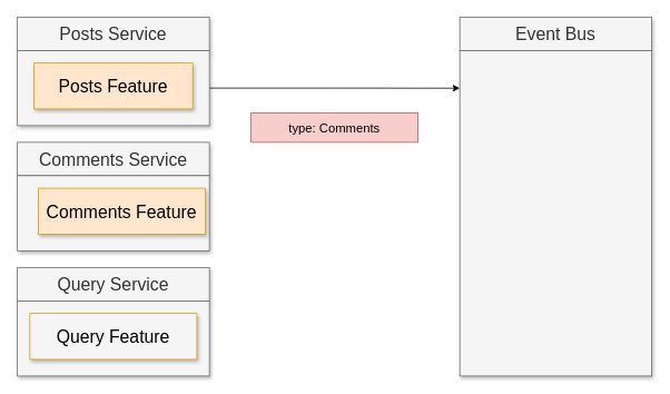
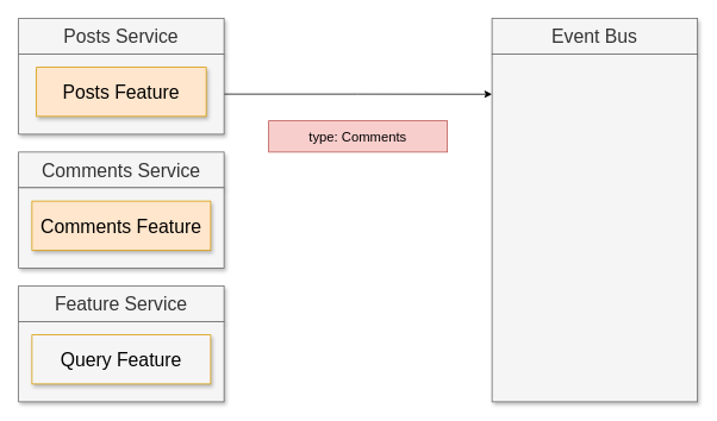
  <mxCell id="0" />
  <mxCell id="1" parent="0" />
  <mxCell id="2" value="Posts Service" style="rounded=0;whiteSpace=wrap;html=1;shadow=1;fontSize=21;align=center;fillColor=#f5f5f5;strokeColor=#666666;fontColor=#333333;fontStyle=0" parent="1" vertex="1"><mxGeometry x="20" y="20" width="230" height="40" as="geometry" /></mxCell>
  <mxCell id="3" style="edgeStyle=orthogonalEdgeStyle;rounded=0;orthogonalLoop=1;jettySize=auto;html=1;exitX=1;exitY=0.5;exitDx=0;exitDy=0;" parent="1" source="4" edge="1"><mxGeometry relative="1" as="geometry"><mxPoint x="550" y="105.172" as="targetPoint" /></mxGeometry></mxCell>
  <mxCell id="4" value="" style="rounded=0;whiteSpace=wrap;html=1;shadow=1;fontSize=17;align=left;fillColor=#f5f5f5;strokeColor=#666666;fontColor=#333333;fontStyle=0" parent="1" vertex="1"><mxGeometry x="20" y="60" width="230" height="90" as="geometry" /></mxCell>
  <mxCell id="5" value="Posts Feature" style="whiteSpace=wrap;html=1;rounded=0;shadow=1;fontSize=21;align=center;fillColor=#ffe6cc;strokeColor=#d79b00;fontStyle=0" parent="1" vertex="1"><mxGeometry x="40" y="75" width="190" height="55" as="geometry" /></mxCell>
  <mxCell id="6" value="Comments Service" style="rounded=0;whiteSpace=wrap;html=1;shadow=1;fontSize=21;align=center;fillColor=#f5f5f5;strokeColor=#666666;fontColor=#333333;fontStyle=0" parent="1" vertex="1"><mxGeometry x="20" y="170" width="230" height="40" as="geometry" /></mxCell>
  <mxCell id="7" value="" style="rounded=0;whiteSpace=wrap;html=1;shadow=1;fontSize=17;align=left;fillColor=#f5f5f5;strokeColor=#666666;fontColor=#333333;fontStyle=0" parent="1" vertex="1"><mxGeometry x="20" y="210" width="230" height="90" as="geometry" /></mxCell>
- <mxCell id="8" value="Comments Feature" style="whiteSpace=wrap;html=1;rounded=0;shadow=1;fontSize=21;align=center;fillColor=#ffe6cc;strokeColor=#d79b00;fontStyle=0" parent="1" vertex="1"><mxGeometry x="45" y="225" width="200" height="55" as="geometry" /></mxCell>
- <mxCell id="9" value="Query Service" style="rounded=0;whiteSpace=wrap;html=1;shadow=1;fontSize=21;align=center;fillColor=#f5f5f5;strokeColor=#666666;fontColor=#333333;fontStyle=0" parent="1" vertex="1"><mxGeometry x="20" y="320" width="230" height="40" as="geometry" /></mxCell>
+ <mxCell id="8" value="Comments Feature" style="whiteSpace=wrap;html=1;rounded=0;shadow=1;fontSize=21;align=center;fillColor=#ffe6cc;strokeColor=#d79b00;fontStyle=0" parent="1" vertex="1"><mxGeometry x="35" y="225" width="200" height="55" as="geometry" /></mxCell>
+ <mxCell id="9" value="Feature Service" style="rounded=0;whiteSpace=wrap;html=1;shadow=1;fontSize=21;align=center;fillColor=#f5f5f5;strokeColor=#666666;fontColor=#333333;fontStyle=0" parent="1" vertex="1"><mxGeometry x="20" y="320" width="230" height="40" as="geometry" /></mxCell>
  <mxCell id="10" value="" style="rounded=0;whiteSpace=wrap;html=1;shadow=1;fontSize=17;align=left;fillColor=#f5f5f5;strokeColor=#666666;fontColor=#333333;fontStyle=0" parent="1" vertex="1"><mxGeometry x="20" y="360" width="230" height="90" as="geometry" /></mxCell>
  <mxCell id="11" value="Query Feature" style="whiteSpace=wrap;html=1;rounded=0;shadow=1;fontSize=21;align=center;fillColor=#f5f5f5;strokeColor=#d79b00;fontStyle=0;" parent="1" vertex="1"><mxGeometry x="35" y="375" width="200" height="55" as="geometry" /></mxCell>
  <mxCell id="12" value="Event Bus" style="rounded=0;whiteSpace=wrap;html=1;shadow=1;fontSize=21;align=center;fillColor=#f5f5f5;strokeColor=#666666;fontColor=#333333;fontStyle=0" parent="1" vertex="1"><mxGeometry x="550" y="20" width="230" height="40" as="geometry" /></mxCell>
  <mxCell id="13" value="" style="rounded=0;whiteSpace=wrap;html=1;shadow=1;fontSize=17;align=left;fillColor=#f5f5f5;strokeColor=#666666;fontColor=#333333;" parent="1" vertex="1"><mxGeometry x="550" y="60" width="230" height="390" as="geometry" /></mxCell>
  <mxCell id="14" value="" style="group" parent="1" vertex="1" connectable="0"><mxGeometry x="280" y="160" width="280" height="115" as="geometry" /></mxCell>
  <mxCell id="15" value="" style="group" parent="1" vertex="1" connectable="0"><mxGeometry x="300" y="110" width="200" height="95" as="geometry" /></mxCell>
  <mxCell id="16" value="&lt;span style=&quot;font-size: 15px;&quot;&gt;type: Comments&lt;/span&gt;" style="rounded=0;whiteSpace=wrap;html=1;shadow=0;fontSize=15;fillColor=#f8cecc;strokeColor=#b85450;fontStyle=0" parent="15" vertex="1"><mxGeometry y="25" width="200" height="35" as="geometry" /></mxCell>
